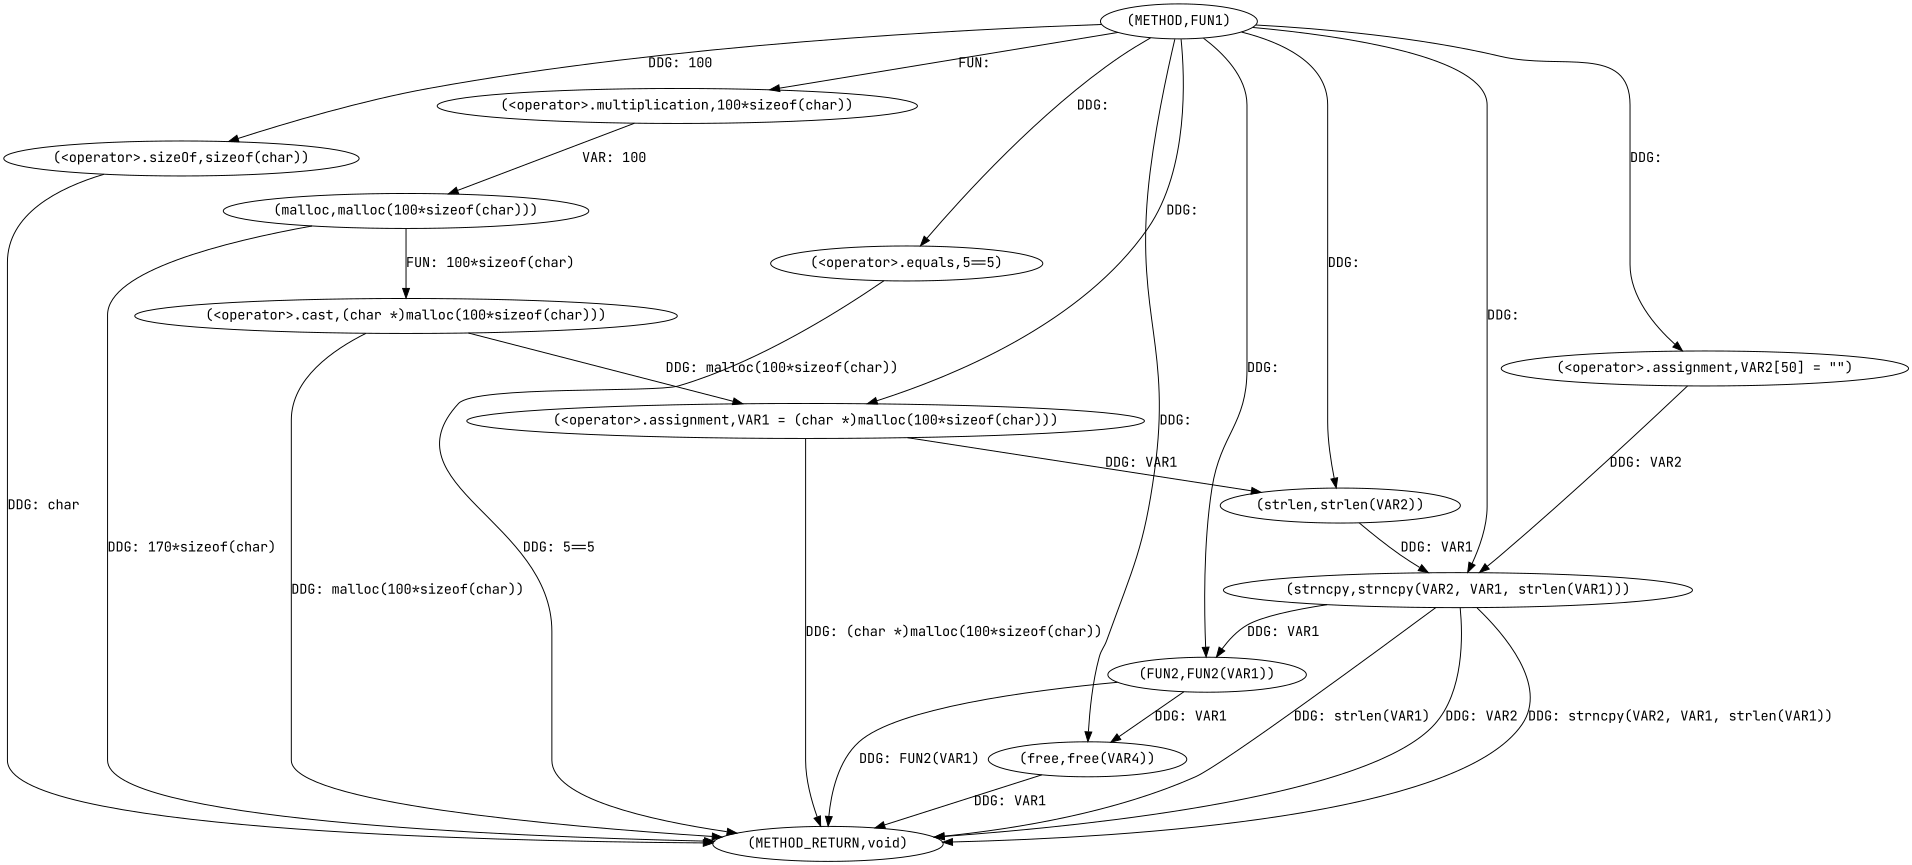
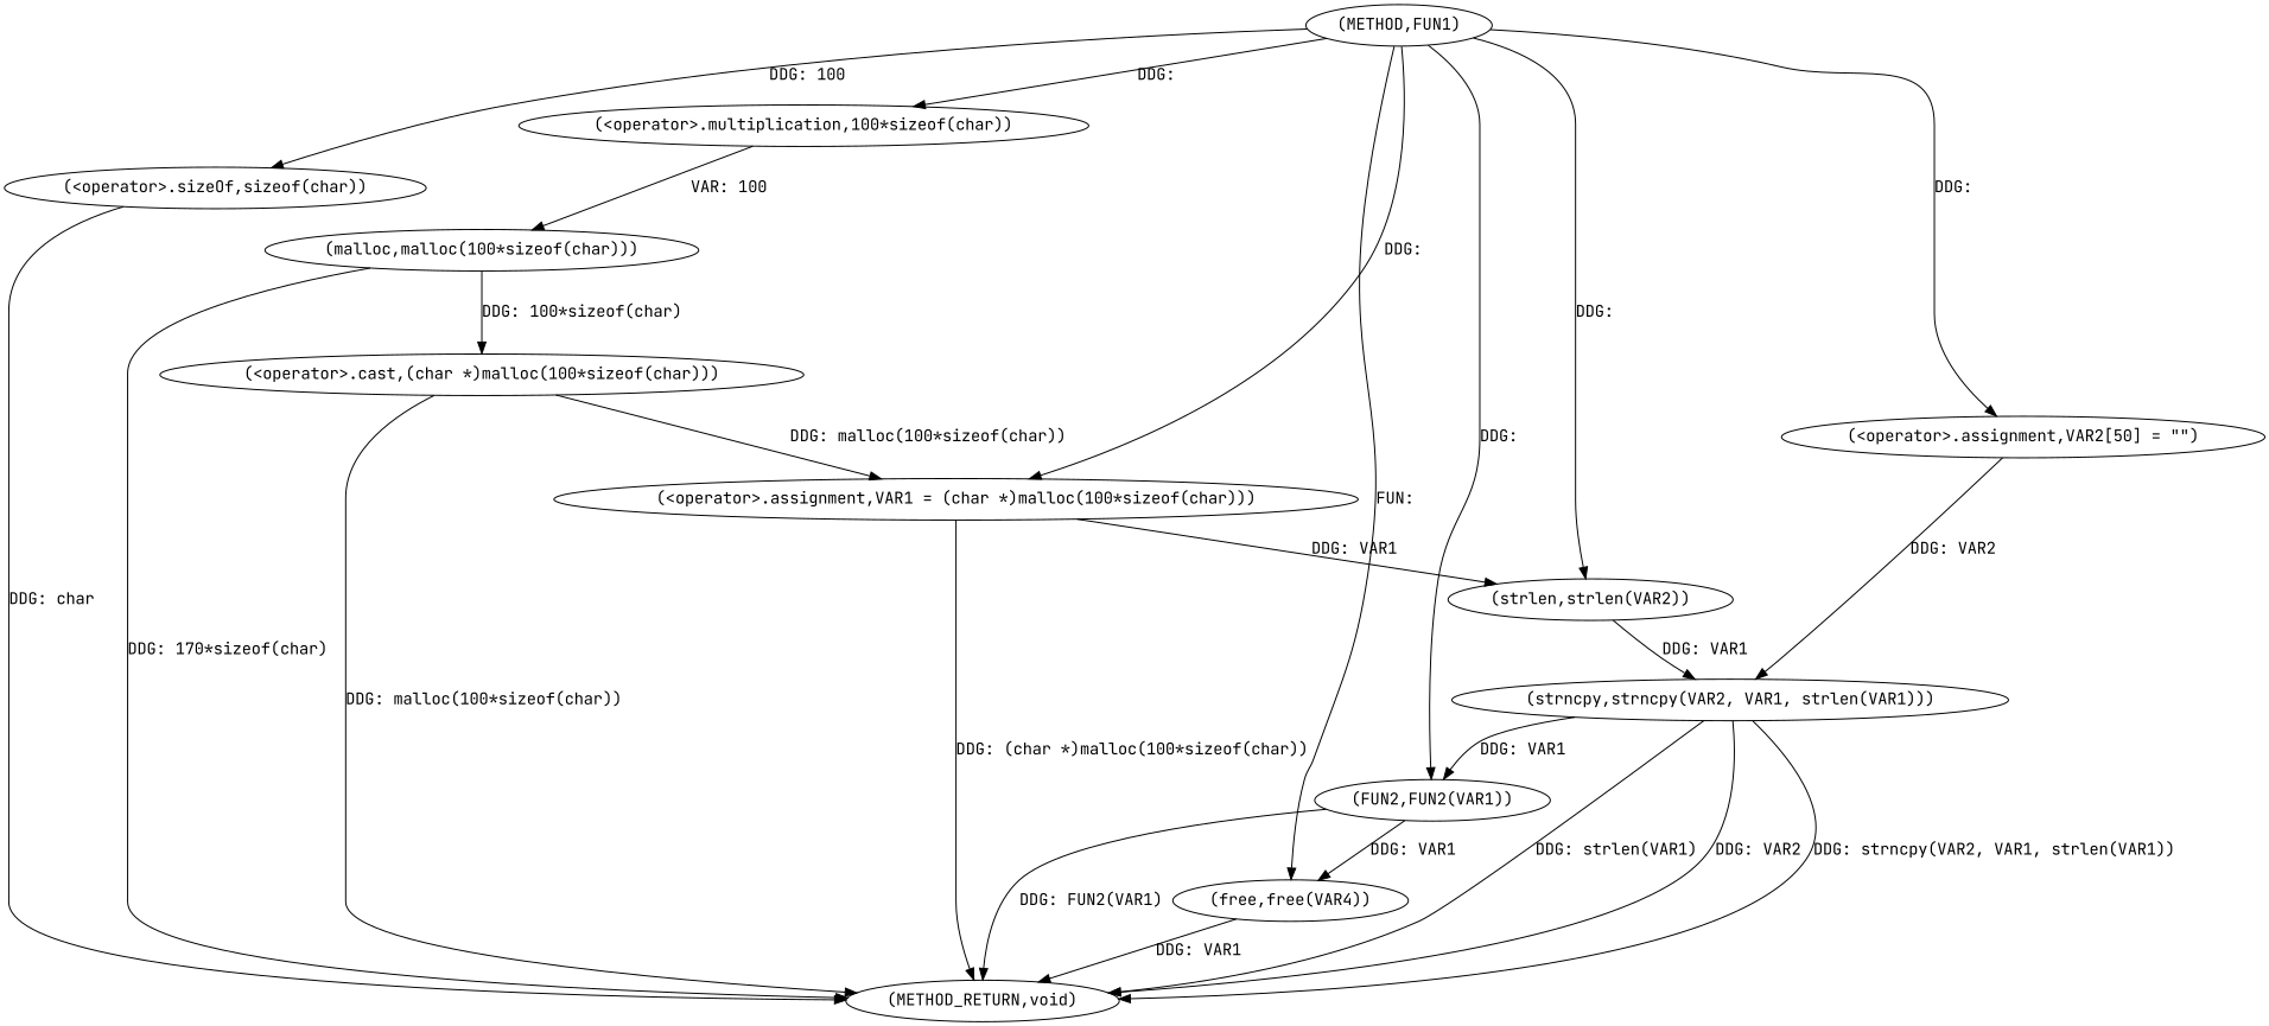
  digraph {
    fontname="JetBrains Mono"
    node [fontname="JetBrains Mono"]
    edge [fontname="JetBrains Mono"]
    n1 [label="(METHOD,FUN1)"]
    n2 [label="(<operator>.assignment,VAR1 = (char *)malloc(100*sizeof(char)))"]
    n3 [label="(<operator>.multiplication,100*sizeof(char))"]
    n4 [label="(<operator>.sizeOf,sizeof(char))"]
-   n5 [label="(<operator>.equals,5==5)"]
    n6 [label="(<operator>.assignment,VAR2[50] = \"\")"]
    n7 [label="(strncpy,strncpy(VAR2, VAR1, strlen(VAR1)))"]
    n8 [label="(strlen,strlen(VAR2))"]
    n9 [label="(FUN2,FUN2(VAR1))"]
    n10 [label="(free,free(VAR4))"]
    n11 [label="(METHOD_RETURN,void)"]
    n12 [label="(malloc,malloc(100*sizeof(char)))"]
    n13 [label="(<operator>.cast,(char *)malloc(100*sizeof(char)))"]
    n1 -> n2 [label="DDG: "]
-   n1 -> n3 [label="FUN: "]
+   n1 -> n3 [label="DDG: "]
    n1 -> n4 [label="DDG: 100"]
-   n1 -> n5 [label="DDG: "]
    n1 -> n6 [label="DDG: "]
-   n1 -> n7 [label="DDG: "]
    n1 -> n8 [label="DDG: "]
    n1 -> n9 [label="DDG: "]
-   n1 -> n10 [label="DDG: "]
+   n1 -> n10 [label="FUN: "]
    n2 -> n8 [label="DDG: VAR1"]
    n2 -> n11 [label="DDG: (char *)malloc(100*sizeof(char))"]
    n3 -> n12 [label="VAR: 100"]
    n4 -> n11 [label="DDG: char"]
-   n5 -> n11 [label="DDG: 5==5"]
    n6 -> n7 [label="DDG: VAR2"]
    n7 -> n9 [label="DDG: VAR1"]
    n7 -> n11 [label="DDG: strlen(VAR1)"]
    n7 -> n11 [label="DDG: VAR2"]
    n7 -> n11 [label="DDG: strncpy(VAR2, VAR1, strlen(VAR1))"]
    n8 -> n7 [label="DDG: VAR1"]
    n9 -> n10 [label="DDG: VAR1"]
    n9 -> n11 [label="DDG: FUN2(VAR1)"]
    n10 -> n11 [label="DDG: VAR1"]
    n12 -> n11 [label="DDG: 170*sizeof(char)"]
-   n12 -> n13 [label="FUN: 100*sizeof(char)"]
+   n12 -> n13 [label="DDG: 100*sizeof(char)"]
    n13 -> n2 [label="DDG: malloc(100*sizeof(char))"]
    n13 -> n11 [label="DDG: malloc(100*sizeof(char))"]
  }
